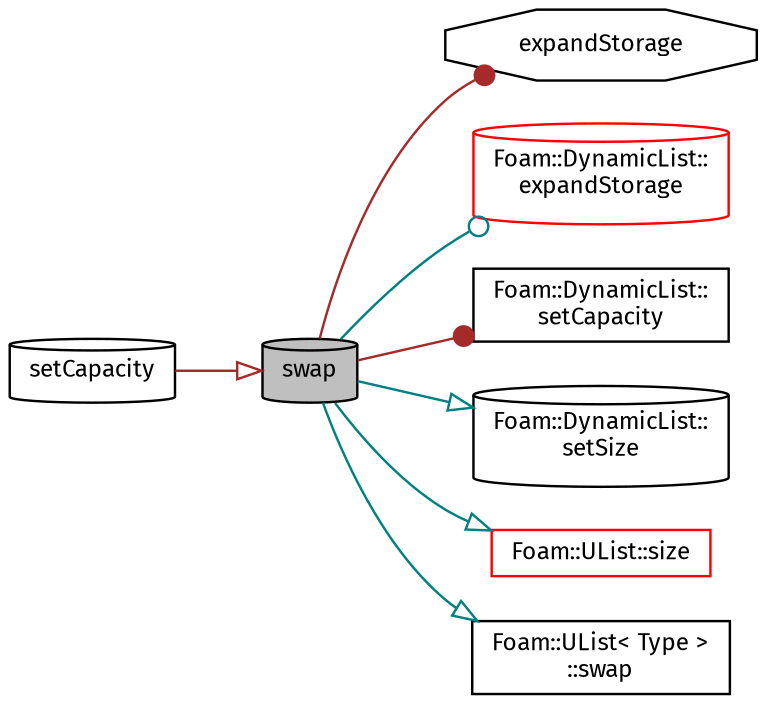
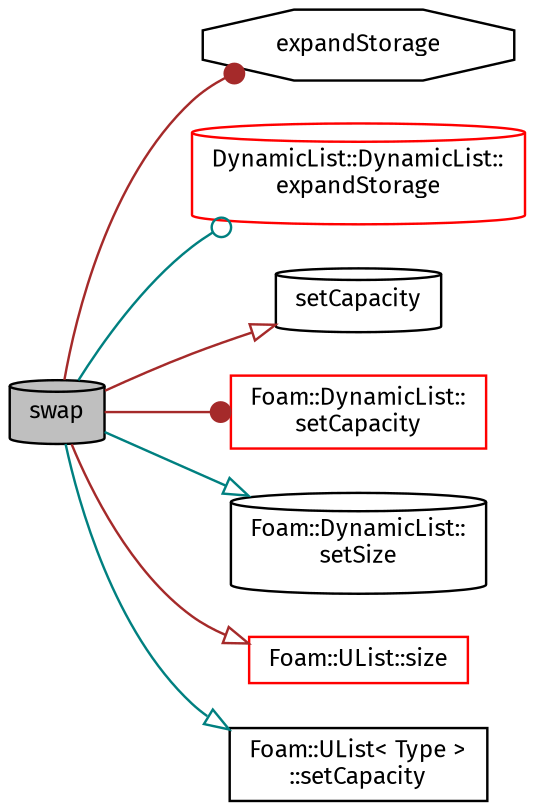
  digraph {
    fontname="Fira Sans"
    rankdir=LR
    node [color=black fontname="Fira Sans" fontsize=10 shape=cylinder]
    edge [arrowhead=onormal color=brown fontname="Fira Sans" fontsize=10 labelfontname=Helvetica labelfontsize=10 style=solid]
    n1 [fillcolor=grey75 fontcolor=black height=0.2 label=swap style=filled width=0.4]
    n2 [height=0.2 label=expandStorage shape=octagon width=0.4]
-   n3 [color=red height=0.2 label="Foam::DynamicList::\lexpandStorage" width=0.4]
+   n3 [color=red height=0.2 label="DynamicList::DynamicList::\lexpandStorage" width=0.4]
    n4 [height=0.2 label=setCapacity width=0.4]
-   n5 [height=0.2 label="Foam::DynamicList::\lsetCapacity" shape=box width=0.4]
+   n5 [color=red height=0.2 label="Foam::DynamicList::\lsetCapacity" shape=box width=0.4]
    n6 [height=0.2 label="Foam::DynamicList::\lsetSize" width=0.4]
    n7 [color=red height=0.2 label="Foam::UList::size" shape=box width=0.4]
-   n8 [height=0.2 label="Foam::UList\< Type \>\l::swap" shape=box width=0.4]
+   n8 [height=0.2 label="Foam::UList\< Type \>\l::setCapacity" shape=box width=0.4]
    n1 -> n2 [arrowhead=dot]
    n1 -> n3 [arrowhead=odot color=teal]
-   n4 -> n1
+   n1 -> n4
    n1 -> n5 [arrowhead=dot]
    n1 -> n6 [color=teal]
-   n1 -> n7 [color=teal]
+   n1 -> n7
    n1 -> n8 [color=teal]
  }
